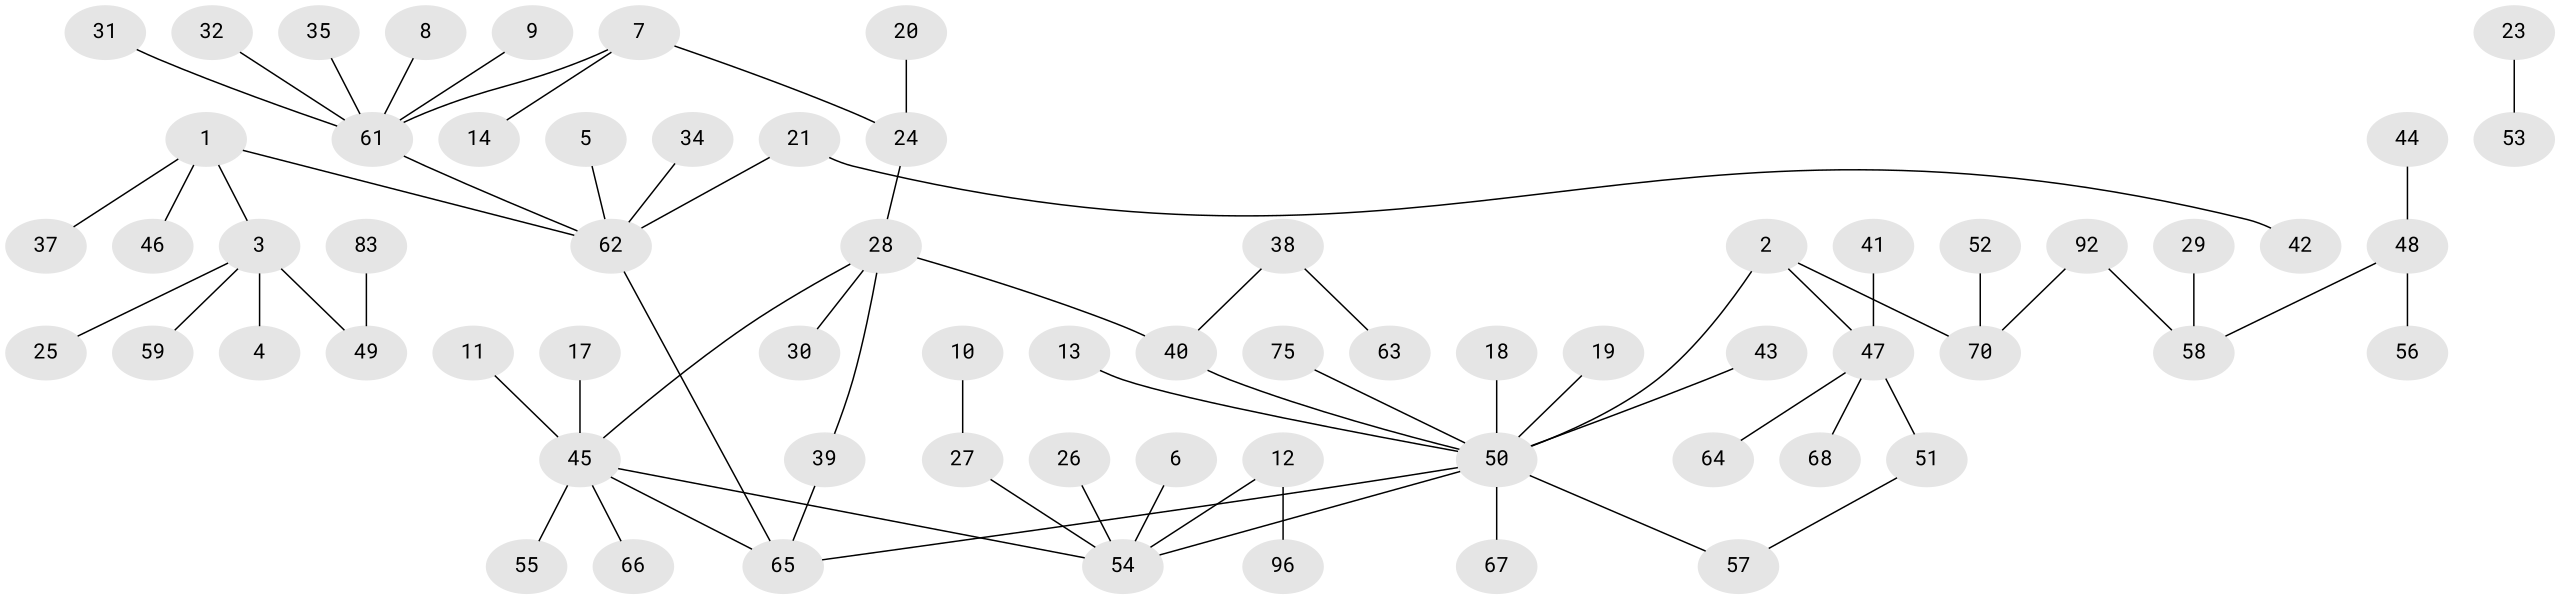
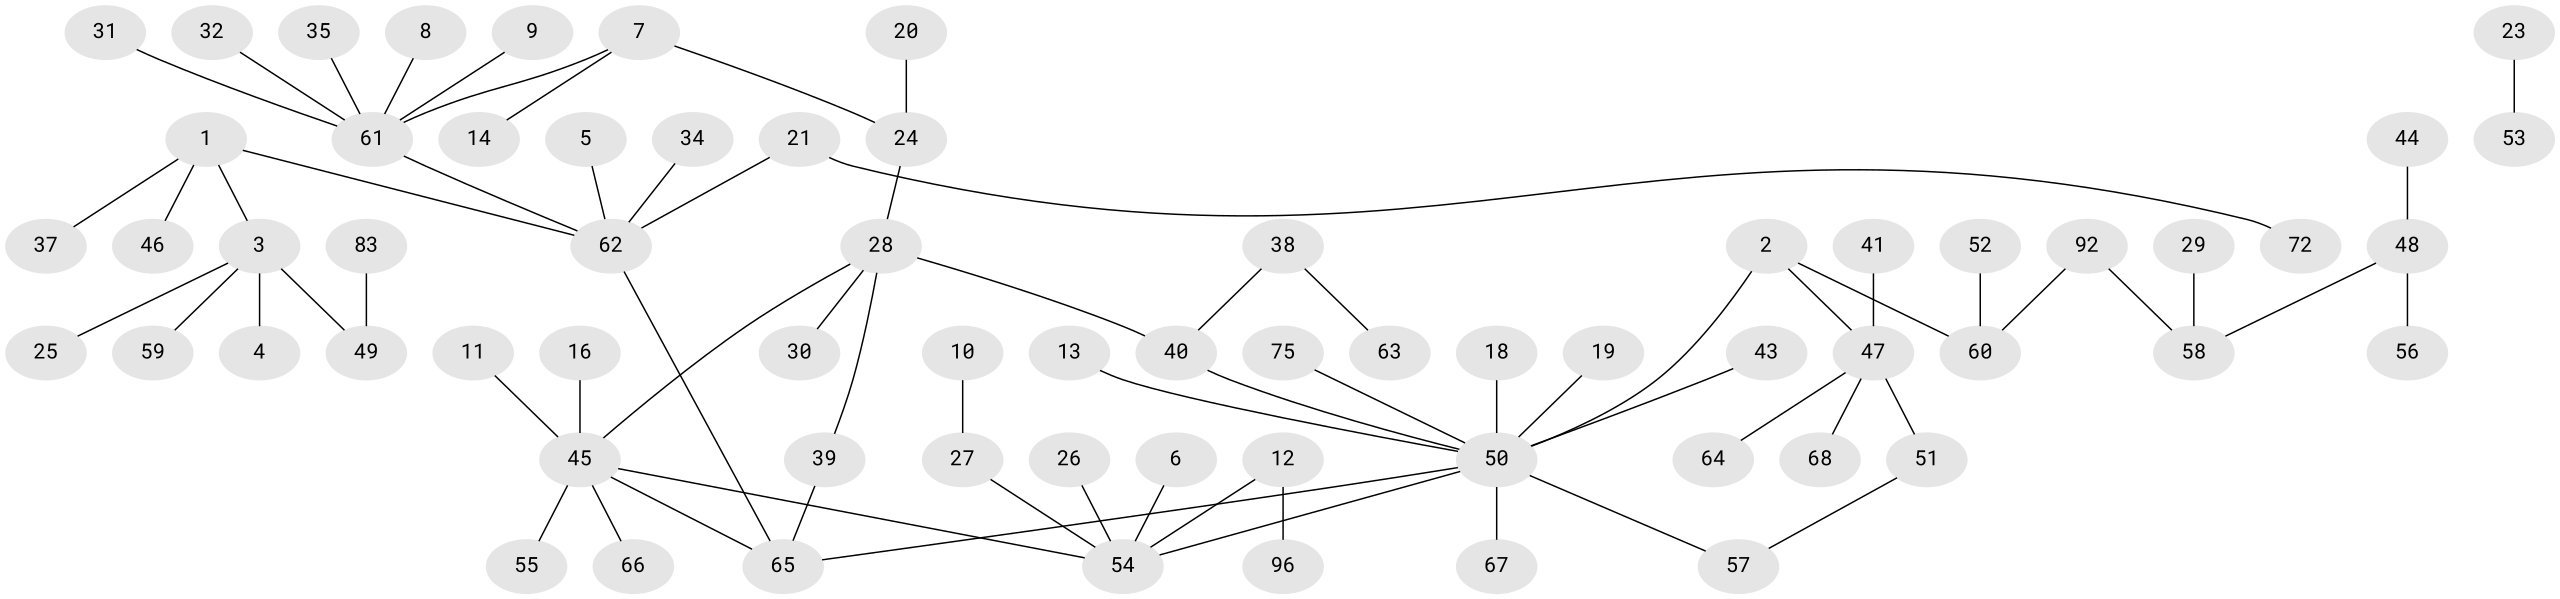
  graph {
    fontname="Roboto Mono"
    node [color=gray90 fontname="Roboto Mono" style=filled]
    edge [fontname="Roboto Mono" weight=1.0]
    1
    3
    37
    46
    62
    4
    25
    49
    59
    65
    2
    47
    50
-   60 [label=70]
+   60
    51
    64
    68
    54
    57
    67
    5
    6
    7
    14
    24
    61
    23
    53
    28
    8
    9
    10
    27
    11
    45
    55
    66
    12
    n39 [label=96]
    13
    n41 [label=75]
-   17
+   17 [label=16]
    18
    19
    20
    21
-   42
+   42 [label=72]
    n48 [label=92]
    58
    30
    39
    40
    26
    29
    31
    32
    n57 [label=83]
    34
    35
    38
    63
    41
    43
    44
    48
    56
    52
    1 -- 3
    1 -- 37
    1 -- 46
    1 -- 62
    3 -- 4
    3 -- 25
    3 -- 49
    3 -- 59
    62 -- 65
    2 -- 47
    2 -- 50
    2 -- 60
    47 -- 51
    47 -- 64
    47 -- 68
    50 -- 65
    50 -- 54
    50 -- 57
    50 -- 67
    51 -- 57
    5 -- 62
    6 -- 54
    7 -- 14
    7 -- 24
    7 -- 61
    24 -- 28
    61 -- 62
    23 -- 53
    28 -- 45
    28 -- 30
    28 -- 39
    28 -- 40
    8 -- 61
    9 -- 61
    10 -- 27
    27 -- 54
    11 -- 45
    45 -- 65
    45 -- 54
    45 -- 55
    45 -- 66
    12 -- 54
    12 -- n39
    13 -- 50
    n41 -- 50
    17 -- 45
    18 -- 50
    19 -- 50 [weight=2.0]
    20 -- 24
    21 -- 62
    21 -- 42
    n48 -- 60
    n48 -- 58
    39 -- 65
    40 -- 50
    26 -- 54
    29 -- 58
    31 -- 61
    32 -- 61
    n57 -- 49
    34 -- 62
    35 -- 61
    38 -- 40
    38 -- 63
    41 -- 47
    43 -- 50
    44 -- 48
    48 -- 58
    48 -- 56
    52 -- 60
  }
